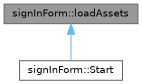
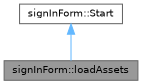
  digraph {
    rankdir=TB
    node [fontname=Helvetica fontsize=10 shape=box style=filled]
    n1 [color=gray40 fillcolor=grey60 fontcolor=black height=0.2 label="signInForm::loadAssets" width=0.4]
    n2 [color=grey40 fillcolor=white height=0.2 label="signInForm::Start" width=0.4]
-   n1 -> n2 [color=steelblue1 dir=back fontname=Helvetica fontsize=10 labelfontname=Helvetica labelfontsize=10 style=solid]
+   n2 -> n1 [color=steelblue1 dir=back fontname=Helvetica fontsize=10 labelfontname=Helvetica labelfontsize=10 style=solid]
  }
